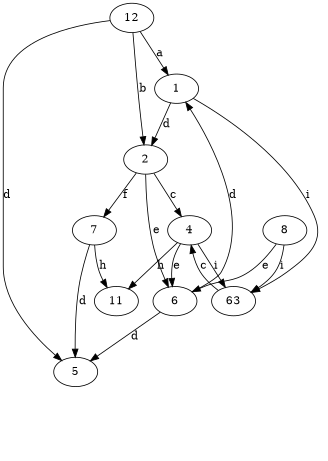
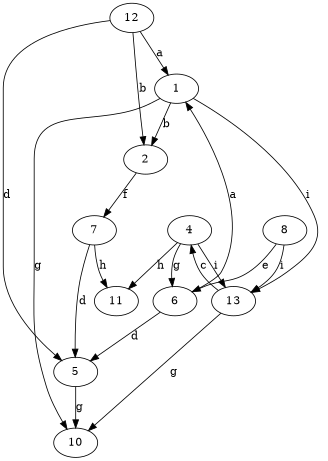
  strict digraph {
    12
    1
    2
    5
-   13 [label=63]
+   10
+   13
    4
    6
    7
    11
    8
    12 -> 1 [label=a]
    12 -> 2 [label=b]
    12 -> 5 [label=d]
-   1 -> 2 [label=d]
+   1 -> 2 [label=b]
+   1 -> 10 [label=g]
    1 -> 13 [label=i]
-   2 -> 4 [label=c]
-   2 -> 6 [label=e]
    2 -> 7 [label=f]
+   5 -> 10 [label=g]
+   13 -> 10 [label=g]
    13 -> 4 [label=c]
    4 -> 13 [label=i]
-   4 -> 6 [label=e]
+   4 -> 6 [label=g]
    4 -> 11 [label=h]
-   6 -> 1 [label=d]
+   6 -> 1 [label=a]
    6 -> 5 [label=d]
    7 -> 5 [label=d]
    7 -> 11 [label=h]
    8 -> 13 [label=i]
    8 -> 6 [label=e]
  }
